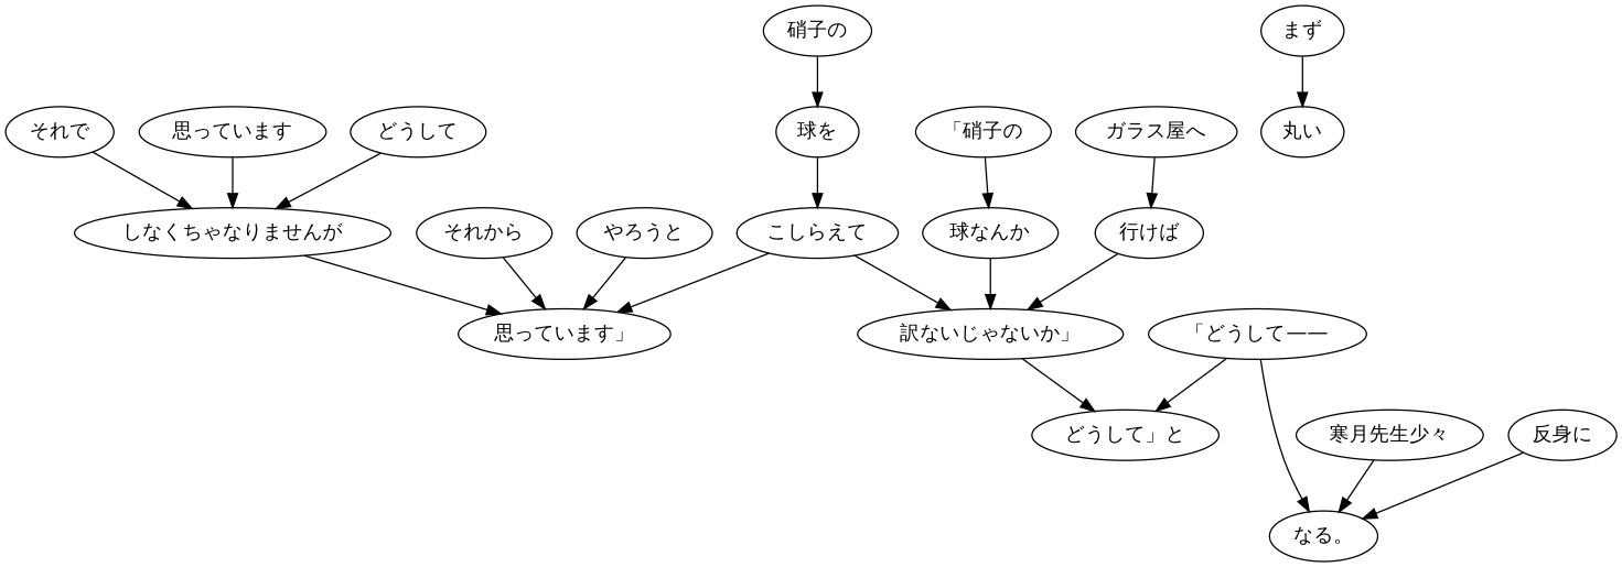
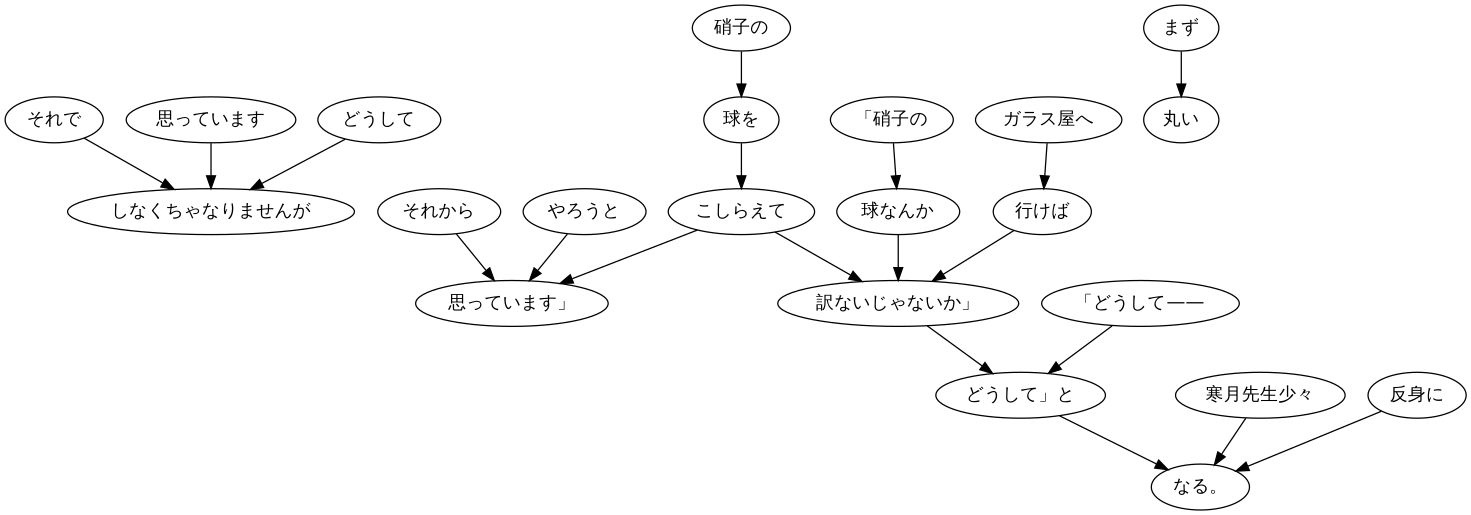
  digraph {
    fontname=Merriweather
    node [fontname=Merriweather]
    edge [fontname=Merriweather]
    n1 [label="それで"]
    n2 [label="しなくちゃなりませんが"]
    n3 [label="思っています」"]
    n4 [label="思っています"]
    n5 [label="どうして"]
    n6 [label="まず"]
    n7 [label="丸い"]
    n8 [label="硝子の"]
    n9 [label="球を"]
    n10 [label="こしらえて"]
    n11 [label="訳ないじゃないか」"]
    n12 [label="それから"]
    n13 [label="やろうと"]
    n14 [label="どうして」と"]
    n15 [label="「硝子の"]
    n16 [label="球なんか"]
    n17 [label="ガラス屋へ"]
    n18 [label="行けば"]
    n19 [label="なる。"]
    n20 [label="「どうして——"]
    n21 [label="寒月先生少々"]
    n22 [label="反身に"]
    n1 -> n2
-   n2 -> n3
    n4 -> n2
    n5 -> n2
    n6 -> n7
    n8 -> n9
    n9 -> n10
    n10 -> n3
    n10 -> n11
    n11 -> n14
    n12 -> n3
    n13 -> n3
-   n20 -> n19
+   n14 -> n19
    n15 -> n16
    n16 -> n11
    n17 -> n18
    n18 -> n11
    n20 -> n14
    n21 -> n19
    n22 -> n19
  }
